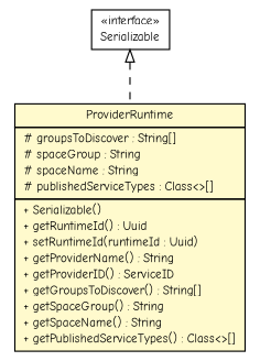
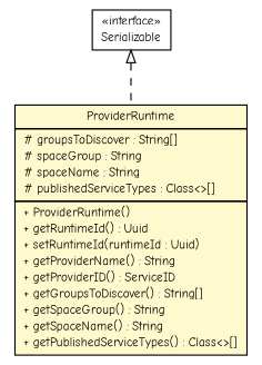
  digraph {
    nodesep=0.25
    ranksep=0.5
    fontname="Comic Neue"
    node [fontcolor=black fontname="Comic Neue" fontsize=10.0 shape=plaintext]
-   n1 [label=<<table title="sorcer.core.provider.ProviderRuntime" border="0" cellborder="1" cellspacing="0" cellpadding="2" port="p" bgcolor="lemonChiffon" href="./ProviderRuntime.html"> 		<tr><td><table border="0" cellspacing="0" cellpadding="1"> <tr><td align="center" balign="center"> ProviderRuntime </td></tr> 		</table></td></tr> 		<tr><td><table border="0" cellspacing="0" cellpadding="1"> <tr><td align="left" balign="left"> # groupsToDiscover : String[] </td></tr> <tr><td align="left" balign="left"> # spaceGroup : String </td></tr> <tr><td align="left" balign="left"> # spaceName : String </td></tr> <tr><td align="left" balign="left"> # publishedServiceTypes : Class&lt;&gt;[] </td></tr> 		</table></td></tr> 		<tr><td><table border="0" cellspacing="0" cellpadding="1"> <tr><td align="left" balign="left"> + Serializable() </td></tr> <tr><td align="left" balign="left"> + getRuntimeId() : Uuid </td></tr> <tr><td align="left" balign="left"> + setRuntimeId(runtimeId : Uuid) </td></tr> <tr><td align="left" balign="left"> + getProviderName() : String </td></tr> <tr><td align="left" balign="left"> + getProviderID() : ServiceID </td></tr> <tr><td align="left" balign="left"> + getGroupsToDiscover() : String[] </td></tr> <tr><td align="left" balign="left"> + getSpaceGroup() : String </td></tr> <tr><td align="left" balign="left"> + getSpaceName() : String </td></tr> <tr><td align="left" balign="left"> + getPublishedServiceTypes() : Class&lt;&gt;[] </td></tr> 		</table></td></tr> 		</table>>]
+   n1 [label=<<table title="sorcer.core.provider.ProviderRuntime" border="0" cellborder="1" cellspacing="0" cellpadding="2" port="p" bgcolor="lemonChiffon" href="./ProviderRuntime.html"> 		<tr><td><table border="0" cellspacing="0" cellpadding="1"> <tr><td align="center" balign="center"> ProviderRuntime </td></tr> 		</table></td></tr> 		<tr><td><table border="0" cellspacing="0" cellpadding="1"> <tr><td align="left" balign="left"> # groupsToDiscover : String[] </td></tr> <tr><td align="left" balign="left"> # spaceGroup : String </td></tr> <tr><td align="left" balign="left"> # spaceName : String </td></tr> <tr><td align="left" balign="left"> # publishedServiceTypes : Class&lt;&gt;[] </td></tr> 		</table></td></tr> 		<tr><td><table border="0" cellspacing="0" cellpadding="1"> <tr><td align="left" balign="left"> + ProviderRuntime() </td></tr> <tr><td align="left" balign="left"> + getRuntimeId() : Uuid </td></tr> <tr><td align="left" balign="left"> + setRuntimeId(runtimeId : Uuid) </td></tr> <tr><td align="left" balign="left"> + getProviderName() : String </td></tr> <tr><td align="left" balign="left"> + getProviderID() : ServiceID </td></tr> <tr><td align="left" balign="left"> + getGroupsToDiscover() : String[] </td></tr> <tr><td align="left" balign="left"> + getSpaceGroup() : String </td></tr> <tr><td align="left" balign="left"> + getSpaceName() : String </td></tr> <tr><td align="left" balign="left"> + getPublishedServiceTypes() : Class&lt;&gt;[] </td></tr> 		</table></td></tr> 		</table>>]
    n2 [label=<<table title="java.io.Serializable" border="0" cellborder="1" cellspacing="0" cellpadding="2" port="p" href="http://docs.oracle.com/javase/7/docs/api/java/io/Serializable.html"> 		<tr><td><table border="0" cellspacing="0" cellpadding="1"> <tr><td align="center" balign="center"> &#171;interface&#187; </td></tr> <tr><td align="center" balign="center"> Serializable </td></tr> 		</table></td></tr> 		</table>>]
    n2 -> n1 [arrowtail=empty dir=back fontname="Comic Neue" fontsize=10 headport=p labelfontname=Helvetica labelfontsize=10 style=dashed tailport=p]
  }
